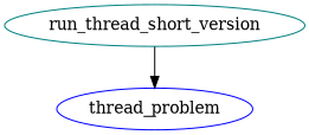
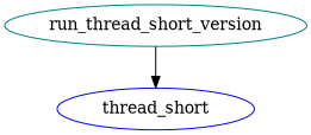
  digraph {
    run_thread_short_version [color=teal]
-   thread_problem [color=blue]
+   thread_problem [color=blue label=thread_short]
    run_thread_short_version -> thread_problem [arrowhead=normal]
  }
